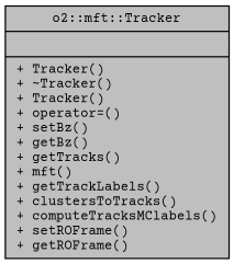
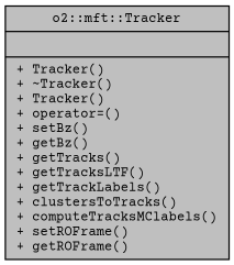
  digraph {
    fontname="Courier Prime"
-   n1 [color=black fillcolor=grey75 fontcolor=black fontname="Courier Prime" fontsize=10 height=0.2 label="{o2::mft::Tracker\n||+ Tracker()\l+ ~Tracker()\l+ Tracker()\l+ operator=()\l+ setBz()\l+ getBz()\l+ getTracks()\l+ mft()\l+ getTrackLabels()\l+ clustersToTracks()\l+ computeTracksMClabels()\l+ setROFrame()\l+ getROFrame()\l}" shape=record style=filled width=0.4]
+   n1 [color=black fillcolor=grey75 fontcolor=black fontname="Courier Prime" fontsize=10 height=0.2 label="{o2::mft::Tracker\n||+ Tracker()\l+ ~Tracker()\l+ Tracker()\l+ operator=()\l+ setBz()\l+ getBz()\l+ getTracks()\l+ getTracksLTF()\l+ getTrackLabels()\l+ clustersToTracks()\l+ computeTracksMClabels()\l+ setROFrame()\l+ getROFrame()\l}" shape=record style=filled width=0.4]
  }
